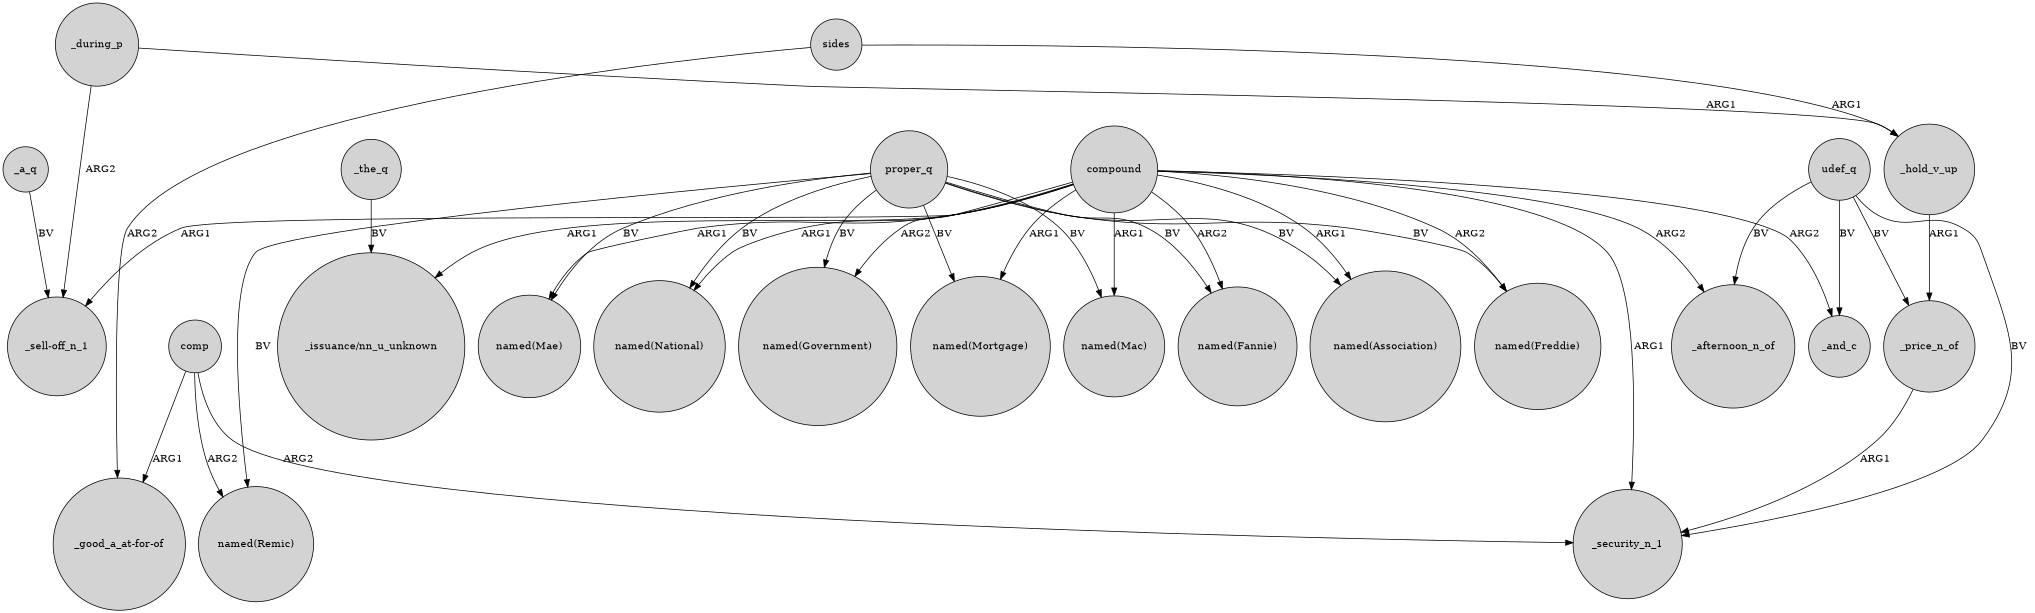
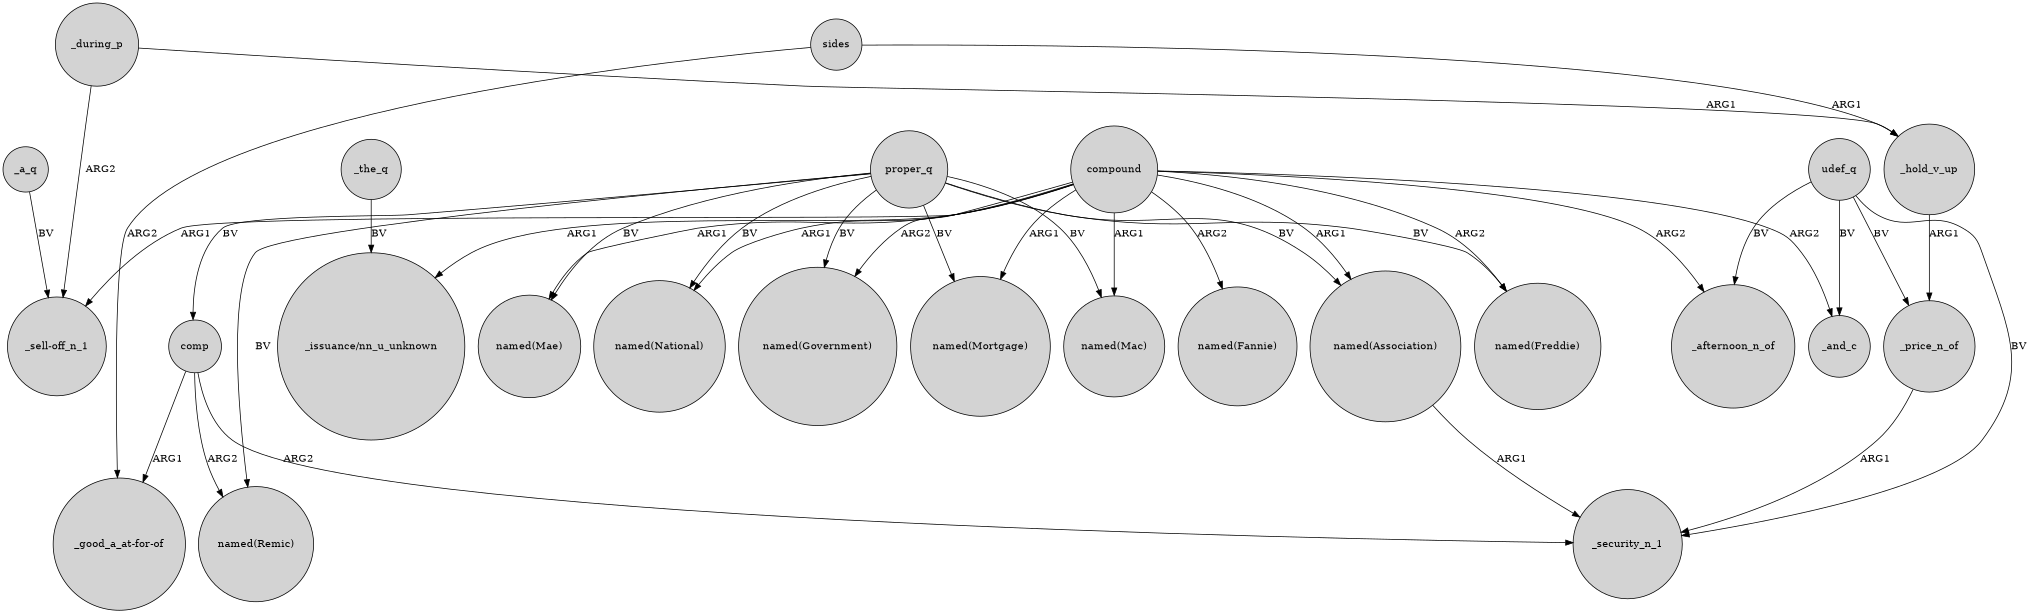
  digraph {
    fontname="DejaVu Serif"
    node [fontname="DejaVu Serif" shape=circle style=filled]
    edge [fontname="DejaVu Serif"]
    compound
    "_issuance/nn_u_unknown"
    "_sell-off_n_1"
    _afternoon_n_of
    "named(Mortgage)"
    "named(Government)"
    "named(Mae)"
    _security_n_1
    "named(Fannie)"
    _and_c
    "named(Mac)"
    "named(Freddie)"
    "named(Association)"
    "named(National)"
    _a_q
    udef_q
    _price_n_of
    _during_p
    _hold_v_up
    proper_q
    "named(Remic)"
    comp
    "_good_a_at-for-of"
    _the_q
    n25 [label=sides]
    compound -> "_issuance/nn_u_unknown" [label=ARG1]
    compound -> "_sell-off_n_1" [label=ARG1]
    compound -> _afternoon_n_of [label=ARG2]
    compound -> "named(Mortgage)" [label=ARG1]
    compound -> "named(Government)" [label=ARG2]
    compound -> "named(Mae)" [label=ARG1]
-   compound -> _security_n_1 [label=ARG1]
+   "named(Association)" -> _security_n_1 [label=ARG1]
    compound -> "named(Fannie)" [label=ARG2]
    compound -> _and_c [label=ARG2]
    compound -> "named(Mac)" [label=ARG1]
    compound -> "named(Freddie)" [label=ARG2]
    compound -> "named(Association)" [label=ARG1]
    compound -> "named(National)" [label=ARG1]
    _a_q -> "_sell-off_n_1" [label=BV]
    udef_q -> _afternoon_n_of [label=BV]
    udef_q -> _security_n_1 [label=BV]
    udef_q -> _and_c [label=BV]
    udef_q -> _price_n_of [label=BV]
    _price_n_of -> _security_n_1 [label=ARG1]
    _during_p -> "_sell-off_n_1" [label=ARG2]
    _during_p -> _hold_v_up [label=ARG1]
    _hold_v_up -> _price_n_of [label=ARG1]
    proper_q -> "named(Mortgage)" [label=BV]
    proper_q -> "named(Government)" [label=BV]
    proper_q -> "named(Mae)" [label=BV]
-   proper_q -> "named(Fannie)" [label=BV]
+   proper_q -> comp [label=BV]
    proper_q -> "named(Mac)" [label=BV]
    proper_q -> "named(Freddie)" [label=BV]
    proper_q -> "named(Association)" [label=BV]
    proper_q -> "named(National)" [label=BV]
    proper_q -> "named(Remic)" [label=BV]
    comp -> _security_n_1 [label=ARG2]
    comp -> "named(Remic)" [label=ARG2]
    comp -> "_good_a_at-for-of" [label=ARG1]
    _the_q -> "_issuance/nn_u_unknown" [label=BV]
    n25 -> _hold_v_up [label=ARG1]
    n25 -> "_good_a_at-for-of" [label=ARG2]
  }
